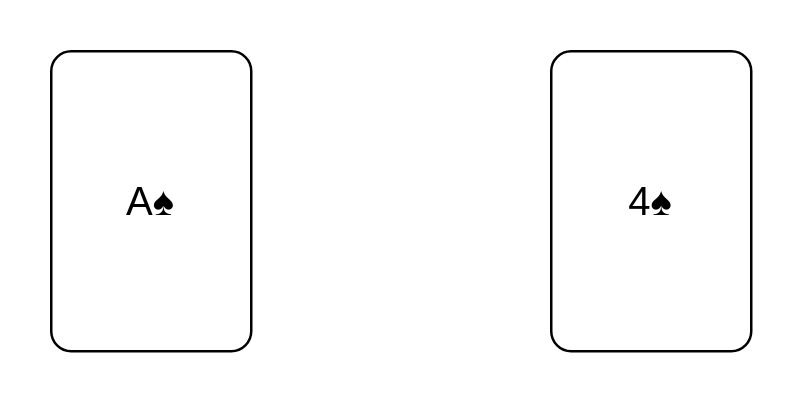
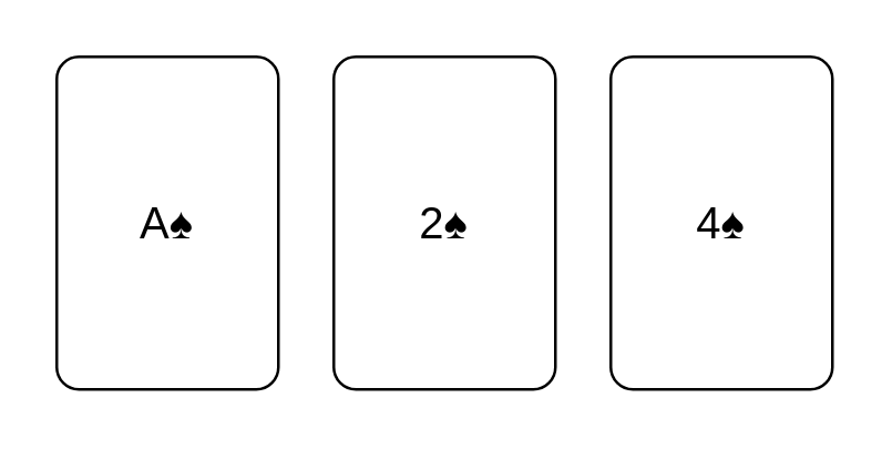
  <mxCell id="0" />
  <mxCell id="1" parent="0" />
  <mxCell id="2" value="&lt;font style=&quot;font-size: 16px; color: black;&quot;&gt;A&amp;spades;&lt;/font&gt;" style="whiteSpace=wrap;html=1;rounded=1;arcSize=10;fillColor=#FFFFFF;strokeColor=#000000;aspect=fixed;" vertex="1" parent="1"><mxGeometry x="20" y="20" width="80" height="120" as="geometry" /></mxCell>
+ <mxCell id="3" value="&lt;font style=&quot;font-size: 16px; color: black;&quot;&gt;2&amp;spades;&lt;/font&gt;" style="whiteSpace=wrap;html=1;rounded=1;arcSize=10;fillColor=#FFFFFF;strokeColor=#000000;aspect=fixed;" vertex="1" parent="1"><mxGeometry x="120" y="20" width="80" height="120" as="geometry" /></mxCell>
  <mxCell id="4" value="&lt;font style=&quot;font-size: 16px; color: black;&quot;&gt;4&amp;spades;&lt;/font&gt;" style="whiteSpace=wrap;html=1;rounded=1;arcSize=10;fillColor=#FFFFFF;strokeColor=#000000;aspect=fixed;" vertex="1" parent="1"><mxGeometry x="220" y="20" width="80" height="120" as="geometry" /></mxCell>
